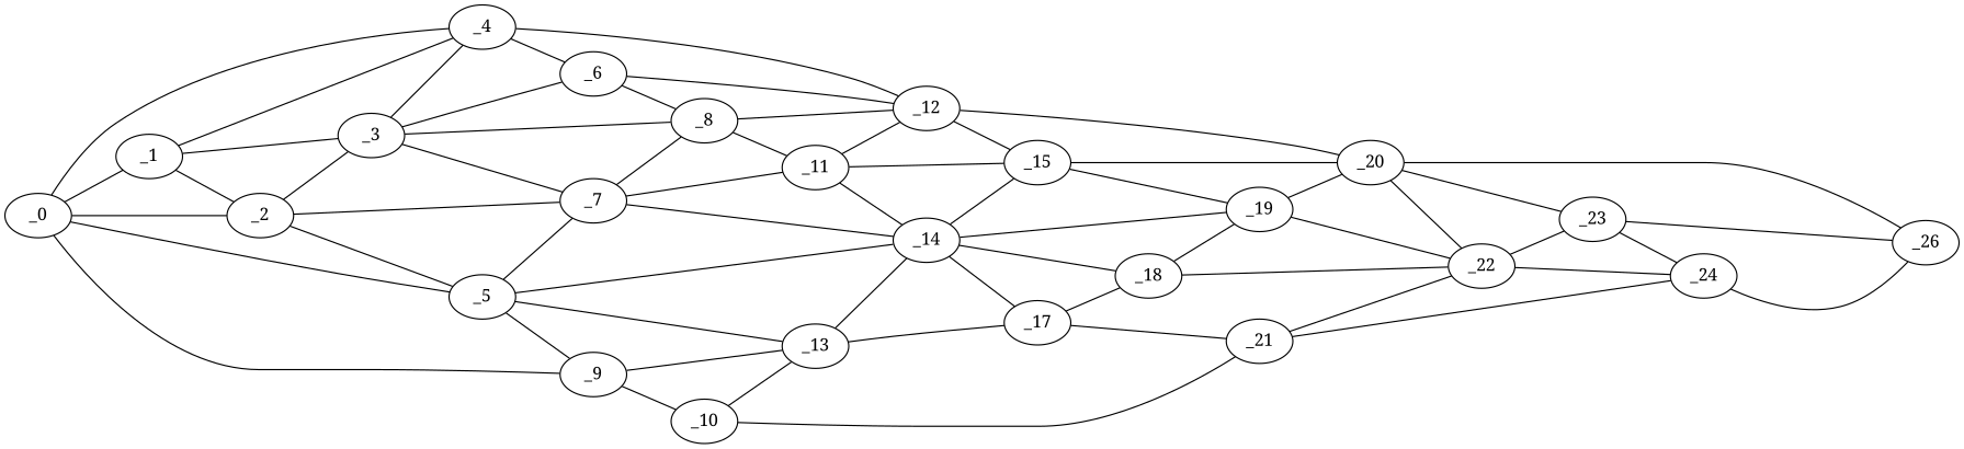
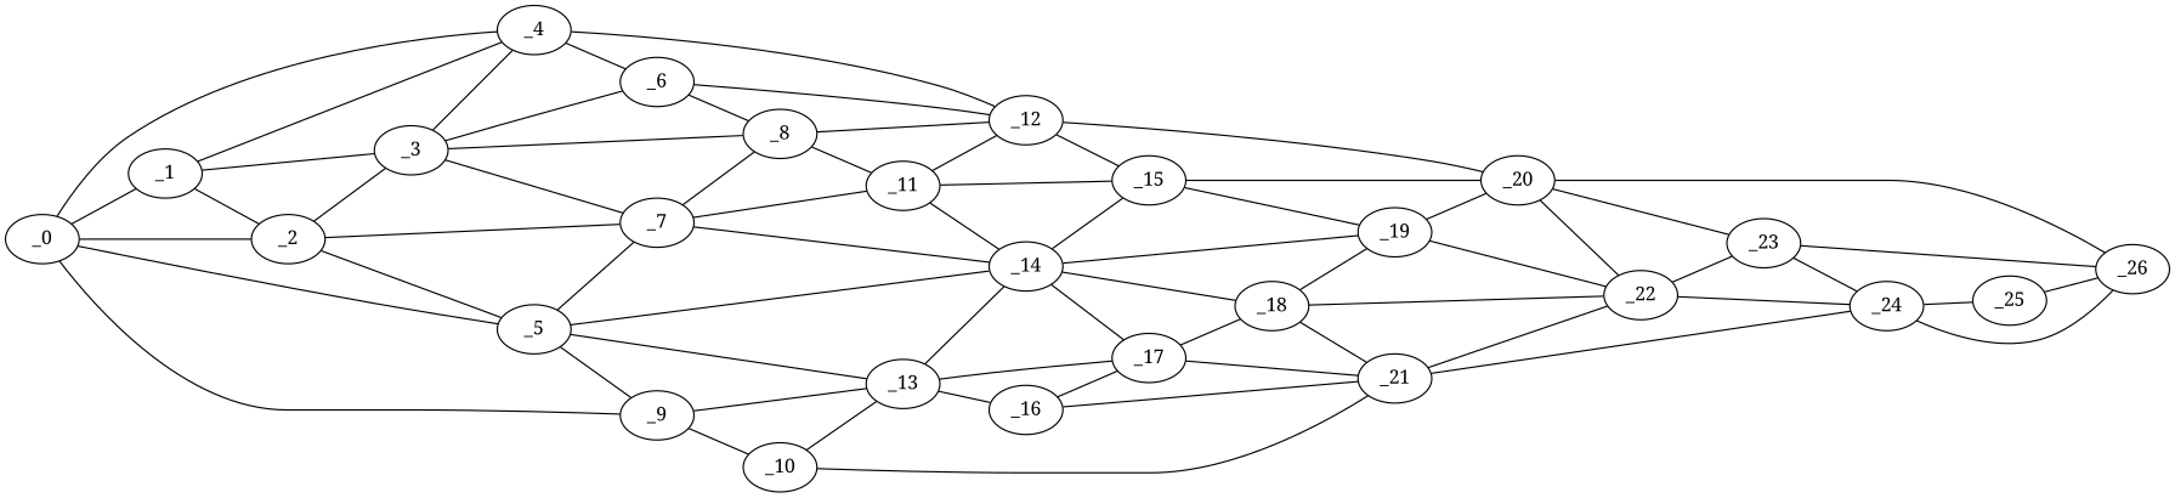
  graph {
    fontname="Noto Serif"
    rankdir=LR
    node [fontname="Noto Serif" x=29 y=66]
    edge [fontname="Noto Serif" valence=2]
    _0 [x=9]
    _1 [x=21 y=69]
    _2 [y=65]
    _4 [x=30 y=91]
    _5 [x=40 y=53]
    _9 [x=47 y=45]
    _3 [y=68]
    _7 [x=41]
    _6 [x=40 y=89]
    _12 [x=61 y=87]
    _13 [x=66 y=53]
    _14 [x=66 y=63]
    _10 [x=55 y=41]
    _8 [x=45 y=81]
    _11 [x=57 y=79]
    _15 [x=69 y=75]
    _20 [x=92 y=77]
+   _16 [x=75 y=43]
    _17 [x=83 y=50]
    _18 [x=87 y=58]
    _19 [x=89 y=69]
    _21 [x=97 y=37]
    _22 [x=101 y=64]
    _23 [x=112 y=62]
    _26 [x=125 y=58]
    _24 [x=117 y=46]
+   _25 [x=123 y=48]
    _0 -- _1
    _0 -- _2
    _0 -- _4 [valence=1]
    _0 -- _5
    _0 -- _9 [valence=1]
    _1 -- _2
    _1 -- _4
    _1 -- _3
    _2 -- _5
    _2 -- _3 [valence=1]
    _2 -- _7
    _4 -- _6
    _4 -- _12 [valence=1]
    _5 -- _9
    _5 -- _7
    _5 -- _13 [valence=1]
    _5 -- _14 [valence=1]
    _9 -- _13
    _9 -- _10 [valence=1]
    _3 -- _4 [valence=1]
    _3 -- _7
    _3 -- _6 [valence=1]
    _3 -- _8 [valence=1]
    _7 -- _14
    _7 -- _8
    _7 -- _11
    _6 -- _12 [valence=1]
    _6 -- _8
    _12 -- _15
    _12 -- _20 [valence=1]
    _13 -- _14
+   _13 -- _16
    _13 -- _17
    _14 -- _15
    _14 -- _17 [valence=1]
    _14 -- _18
    _14 -- _19
    _10 -- _13 [valence=1]
    _10 -- _21 [valence=1]
    _8 -- _12
    _8 -- _11
    _11 -- _12
    _11 -- _14
    _11 -- _15 [valence=1]
    _15 -- _20
    _15 -- _19
    _20 -- _22
    _20 -- _23
    _20 -- _26 [valence=1]
+   _16 -- _17
+   _16 -- _21
    _17 -- _18
    _17 -- _21
    _18 -- _19 [valence=1]
+   _18 -- _21
    _18 -- _22
    _19 -- _20
    _19 -- _22
    _21 -- _22 [valence=1]
    _21 -- _24 [valence=1]
    _22 -- _23 [valence=1]
    _22 -- _24
    _23 -- _26 [valence=1]
    _23 -- _24
    _24 -- _26
+   _24 -- _25
+   _25 -- _26 [valence=1]
  }
